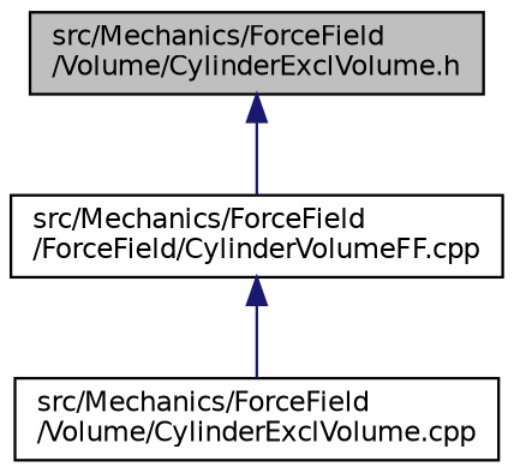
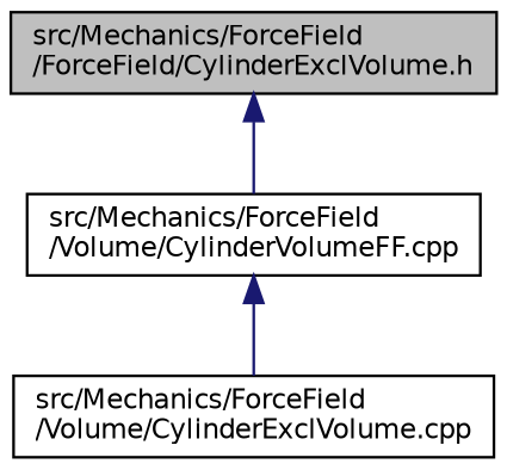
  digraph {
    node [color=black fillcolor=white fontname=Helvetica fontsize=10 shape=record style=filled]
    edge [color=midnightblue dir=back fontname=Helvetica fontsize=10 labelfontname=Helvetica labelfontsize=10 style=solid]
-   n1 [fillcolor=grey75 fontcolor=black height=0.2 label="src/Mechanics/ForceField\l/Volume/CylinderExclVolume.h" width=0.4]
-   n2 [height=0.2 label="src/Mechanics/ForceField\l/ForceField/CylinderVolumeFF.cpp" width=0.4]
+   n1 [fillcolor=grey75 fontcolor=black height=0.2 label="src/Mechanics/ForceField\l/ForceField/CylinderExclVolume.h" width=0.4]
+   n2 [height=0.2 label="src/Mechanics/ForceField\l/Volume/CylinderVolumeFF.cpp" width=0.4]
    n3 [height=0.2 label="src/Mechanics/ForceField\l/Volume/CylinderExclVolume.cpp" width=0.4]
    n1 -> n2
    n2 -> n3
  }
